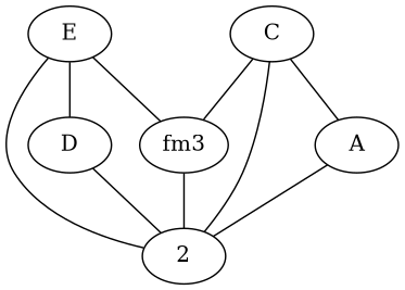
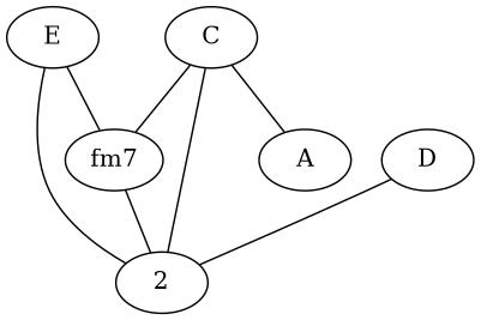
  graph {
    n1 [label=2]
-   fm3
+   fm3 [label=fm7]
    A
    D
    E
    C
    fm3 -- n1
-   A -- n1
    D -- n1
    E -- n1
    E -- fm3
-   E -- D
    C -- n1
    C -- fm3
    C -- A
  }
